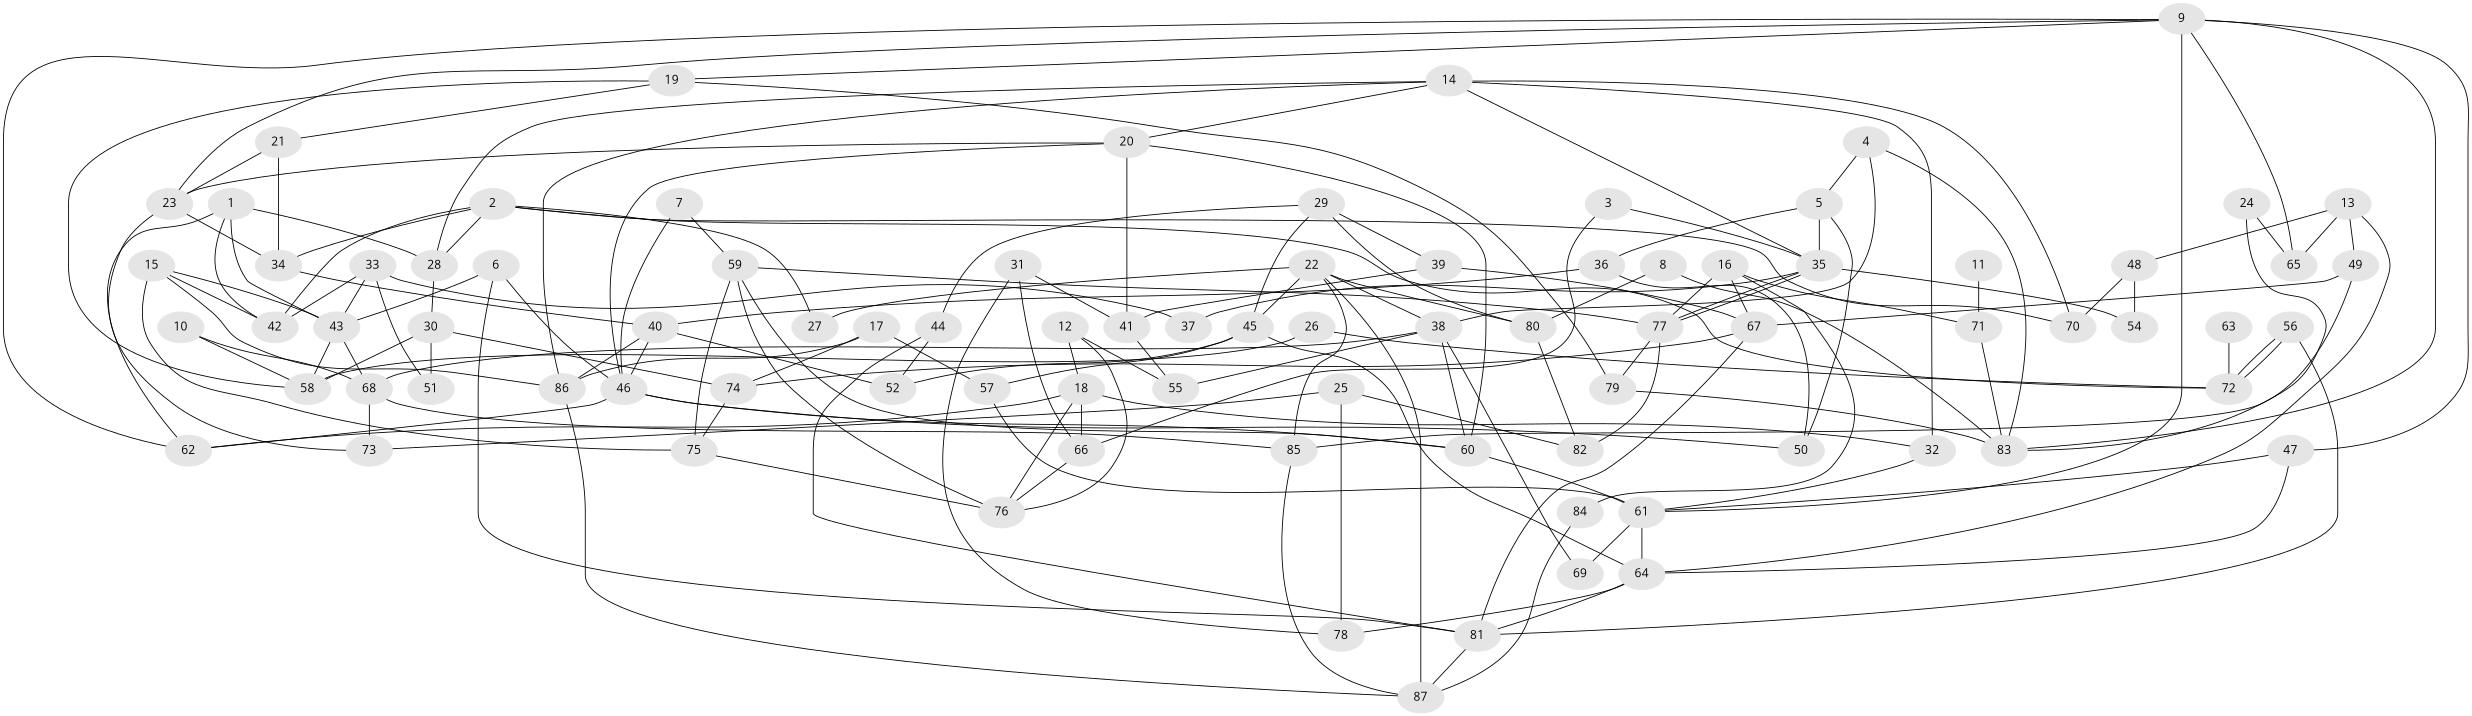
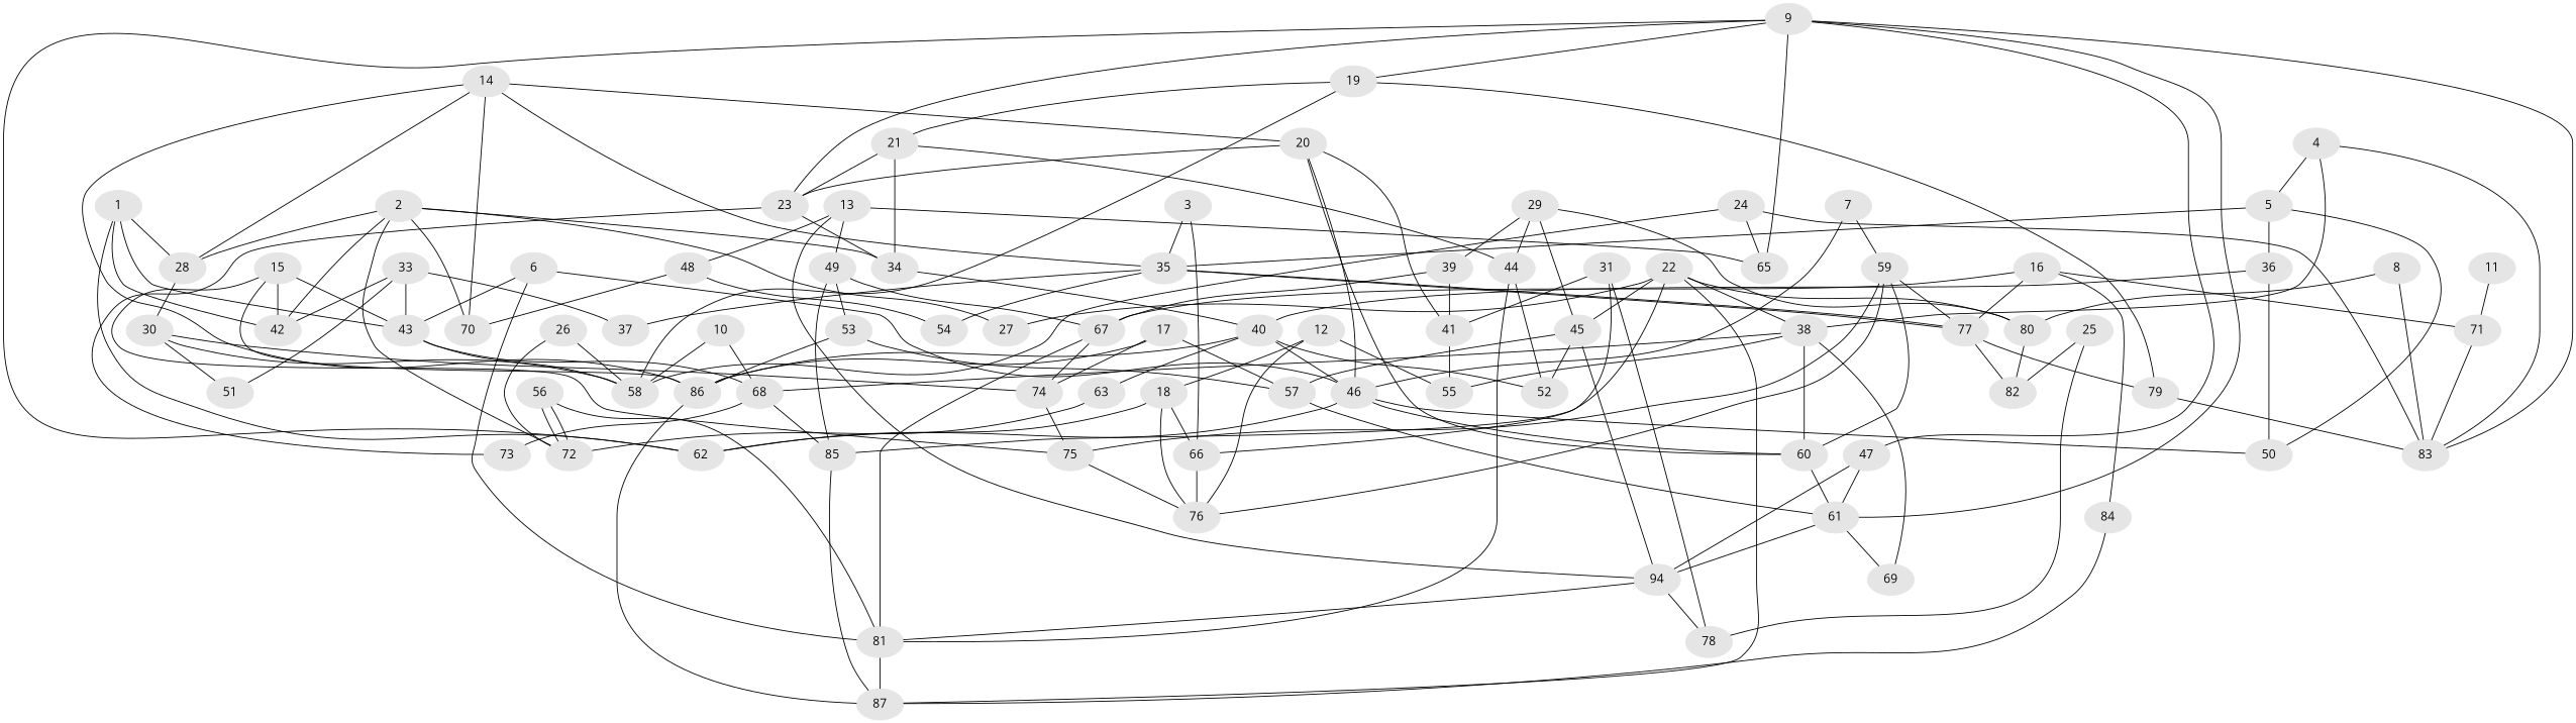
  graph {
    fontname="Open Sans"
    node [color=gray90 fontname="Open Sans" style=filled]
    edge [fontname="Open Sans"]
    1
    28
    42
    43
    62
    30
    58
    68
    2
    27
    34
    70
    72
    40
    3
    35
    66
    77
    37
    54
    76
    4
    5
    38
    83
    36
    50
    55
    60
    69
    6
    46
    81
    87
    7
    59
    75
    8
    80
    82
    9
    19
    23
    47
    61
    65
    21
    79
    73
-   64
+   64 [label=94]
    10
    85
    11
    71
    45
    57
    52
    12
    18
-   32
    13
    48
    49
    67
+   53
    78
    14
    20
    86
    41
    15
    16
    84
    74
    17
    44
    22
    24
    25
    26
    51
    29
    39
    31
    33
    63
    56
    1 -- 28
    1 -- 42
    1 -- 43
    1 -- 62
    28 -- 30
    43 -- 58
    43 -- 68
    30 -- 58
    30 -- 74
    30 -- 51
    68 -- 73
    68 -- 85
    2 -- 28
    2 -- 42
    2 -- 27
    2 -- 34
    2 -- 70
    2 -- 72
    34 -- 40
    40 -- 46
    40 -- 52
    40 -- 86
+   40 -- 63
    3 -- 35
    3 -- 66
    35 -- 77
    35 -- 77
    35 -- 37
    35 -- 54
    66 -- 76
    77 -- 82
    77 -- 79
    4 -- 5
    4 -- 38
    4 -- 83
    5 -- 35
    5 -- 36
    5 -- 50
    38 -- 68
    38 -- 55
    38 -- 60
    38 -- 69
    36 -- 40
    36 -- 50
    60 -- 61
    6 -- 43
    6 -- 46
    6 -- 81
    46 -- 62
    46 -- 50
    46 -- 60
    81 -- 87
    7 -- 46
    7 -- 59
    59 -- 77
    59 -- 76
    59 -- 60
    59 -- 75
    75 -- 76
    8 -- 83
    8 -- 80
    80 -- 82
    9 -- 62
    9 -- 83
    9 -- 19
    9 -- 23
    9 -- 47
    9 -- 61
    9 -- 65
    19 -- 58
    19 -- 21
    19 -- 79
    23 -- 34
    23 -- 73
    47 -- 61
    47 -- 64
    61 -- 69
    61 -- 64
    21 -- 34
    21 -- 23
+   21 -- 44
    79 -- 83
    64 -- 81
    64 -- 78
    10 -- 58
    10 -- 68
    85 -- 87
    11 -- 71
    71 -- 83
    45 -- 64
    45 -- 57
    45 -- 52
    57 -- 61
    12 -- 76
    12 -- 55
    12 -- 18
    18 -- 62
    18 -- 66
    18 -- 76
-   18 -- 32
-   32 -- 61
    13 -- 65
    13 -- 64
    13 -- 48
    13 -- 49
    48 -- 70
    48 -- 54
    49 -- 85
    49 -- 67
+   49 -- 53
    67 -- 81
    67 -- 74
+   53 -- 57
+   53 -- 86
    14 -- 28
    14 -- 70
    14 -- 35
-   14 -- 32
    14 -- 20
    14 -- 86
    20 -- 60
    20 -- 46
    20 -- 23
    20 -- 41
    86 -- 87
    41 -- 55
    15 -- 42
    15 -- 43
    15 -- 75
    15 -- 86
    16 -- 77
    16 -- 71
    16 -- 67
    16 -- 84
    84 -- 87
    74 -- 75
    17 -- 57
    17 -- 86
    17 -- 74
    44 -- 81
    44 -- 52
    22 -- 27
    22 -- 38
    22 -- 87
    22 -- 80
    22 -- 85
    22 -- 45
+   24 -- 58
    24 -- 83
    24 -- 65
    25 -- 82
-   25 -- 73
    25 -- 78
    26 -- 58
    26 -- 72
    29 -- 80
    29 -- 45
    29 -- 44
    29 -- 39
    39 -- 67
    39 -- 41
    31 -- 66
    31 -- 78
    31 -- 41
    33 -- 42
    33 -- 43
    33 -- 37
    33 -- 51
    63 -- 72
    56 -- 72
    56 -- 72
    56 -- 81
  }
